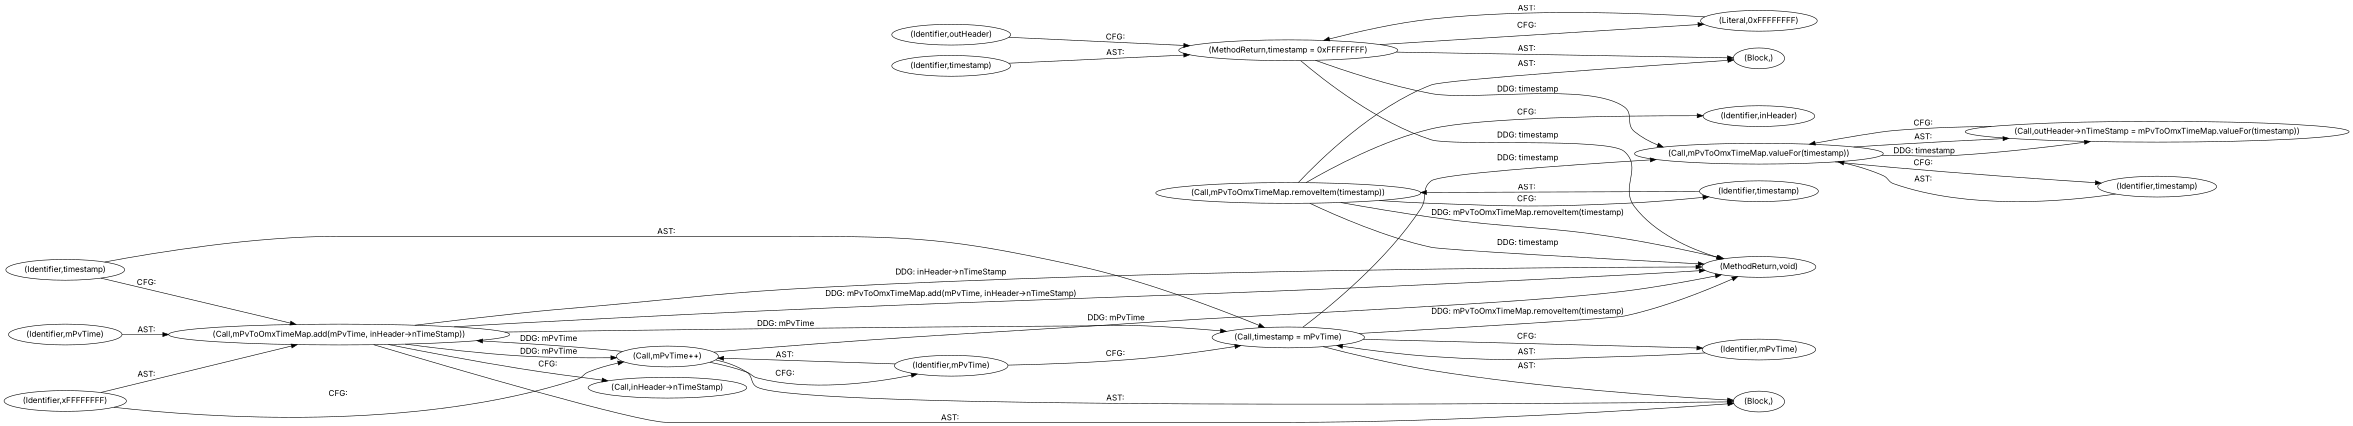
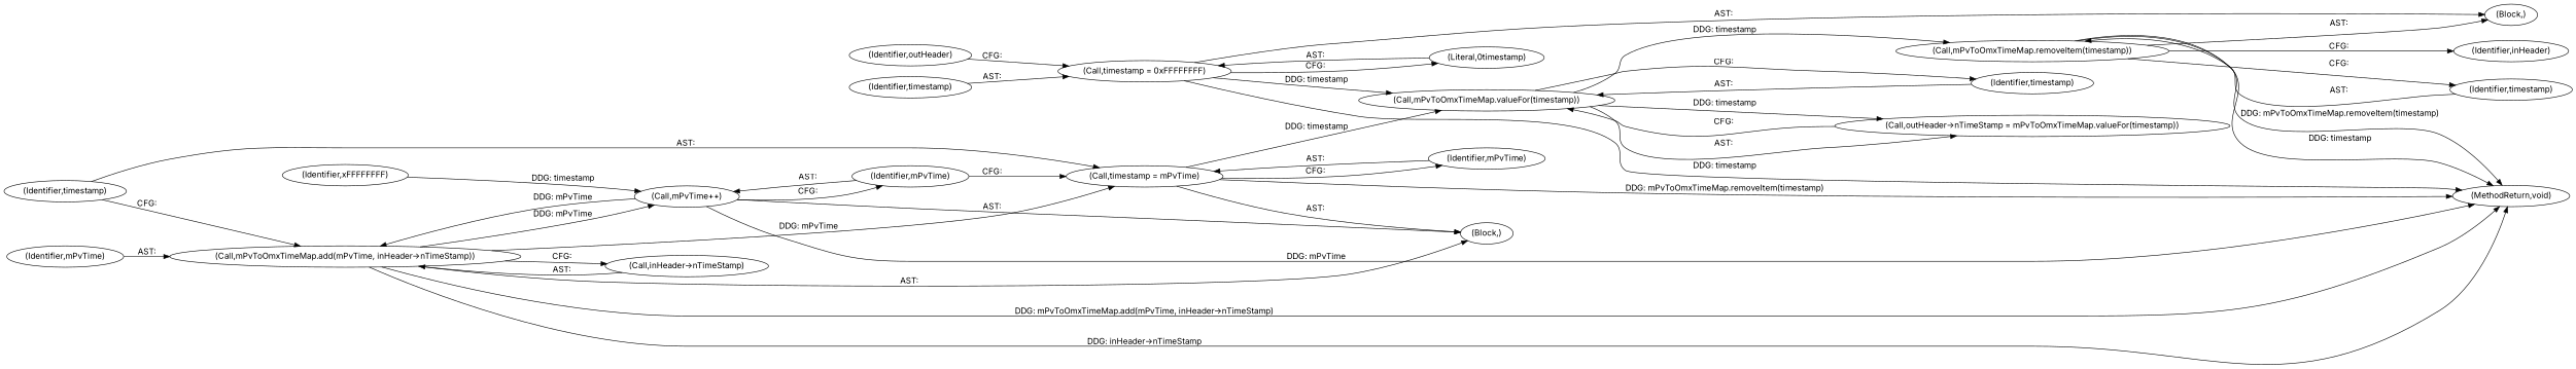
  digraph {
    fontname=Inter
    rankdir=LR
    node [fontname=Inter]
    edge [fontname=Inter]
    n1 [label="(Call,mPvToOmxTimeMap.removeItem(timestamp))"]
    n2 [label="(Block,)"]
    n3 [label="(MethodReturn,void)"]
    n4 [label="(Identifier,timestamp)"]
    n5 [label="(Identifier,inHeader)"]
    n6 [label="(Call,mPvToOmxTimeMap.valueFor(timestamp))"]
    n7 [label="(Call,outHeader->nTimeStamp = mPvToOmxTimeMap.valueFor(timestamp))"]
    n8 [label="(Identifier,timestamp)"]
-   n9 [label="(MethodReturn,timestamp = 0xFFFFFFFF)"]
-   n10 [label="(Literal,0xFFFFFFFF)"]
+   n9 [label="(Call,timestamp = 0xFFFFFFFF)"]
+   n10 [label="(Literal,0timestamp)"]
    n11 [label="(Call,timestamp = mPvTime)"]
    n12 [label="(Block,)"]
    n13 [label="(Identifier,mPvTime)"]
    n14 [label="(Call,mPvToOmxTimeMap.add(mPvTime, inHeader->nTimeStamp))"]
    n15 [label="(Call,mPvTime++)"]
    n16 [label="(Call,inHeader->nTimeStamp)"]
    n17 [label="(Identifier,mPvTime)"]
    n18 [label="(Identifier,mPvTime)"]
    n19 [label="(Identifier,xFFFFFFFF)"]
    n20 [label="(Identifier,outHeader)"]
    n21 [label="(Identifier,timestamp)"]
    n22 [label="(Identifier,timestamp)"]
    n1 -> n2 [label="AST: "]
    n1 -> n3 [label="DDG: timestamp"]
    n1 -> n3 [label="DDG: mPvToOmxTimeMap.removeItem(timestamp)"]
    n1 -> n4 [label="CFG: "]
    n1 -> n5 [label="CFG: "]
    n4 -> n1 [label="AST: "]
+   n6 -> n1 [label="DDG: timestamp"]
    n6 -> n7 [label="AST: "]
    n6 -> n7 [label="DDG: timestamp"]
    n6 -> n8 [label="CFG: "]
    n7 -> n6 [label="CFG: "]
    n8 -> n6 [label="AST: "]
    n9 -> n2 [label="AST: "]
    n9 -> n3 [label="DDG: timestamp"]
    n9 -> n6 [label="DDG: timestamp"]
    n9 -> n10 [label="CFG: "]
    n10 -> n9 [label="AST: "]
    n11 -> n3 [label="DDG: mPvToOmxTimeMap.removeItem(timestamp)"]
    n11 -> n6 [label="DDG: timestamp"]
    n11 -> n12 [label="AST: "]
    n11 -> n13 [label="CFG: "]
    n13 -> n11 [label="AST: "]
    n14 -> n3 [label="DDG: mPvToOmxTimeMap.add(mPvTime, inHeader->nTimeStamp)"]
    n14 -> n3 [label="DDG: inHeader->nTimeStamp"]
    n14 -> n11 [label="DDG: mPvTime"]
    n14 -> n12 [label="AST: "]
    n14 -> n15 [label="DDG: mPvTime"]
    n14 -> n16 [label="CFG: "]
    n15 -> n3 [label="DDG: mPvTime"]
    n15 -> n12 [label="AST: "]
    n15 -> n14 [label="DDG: mPvTime"]
    n15 -> n17 [label="CFG: "]
-   n19 -> n14 [label="AST: "]
+   n16 -> n14 [label="AST: "]
    n17 -> n11 [label="CFG: "]
    n17 -> n15 [label="AST: "]
    n18 -> n14 [label="AST: "]
-   n19 -> n15 [label="CFG: "]
+   n19 -> n15 [label="DDG: timestamp"]
    n20 -> n9 [label="CFG: "]
    n21 -> n9 [label="AST: "]
    n22 -> n11 [label="AST: "]
    n22 -> n14 [label="CFG: "]
  }
